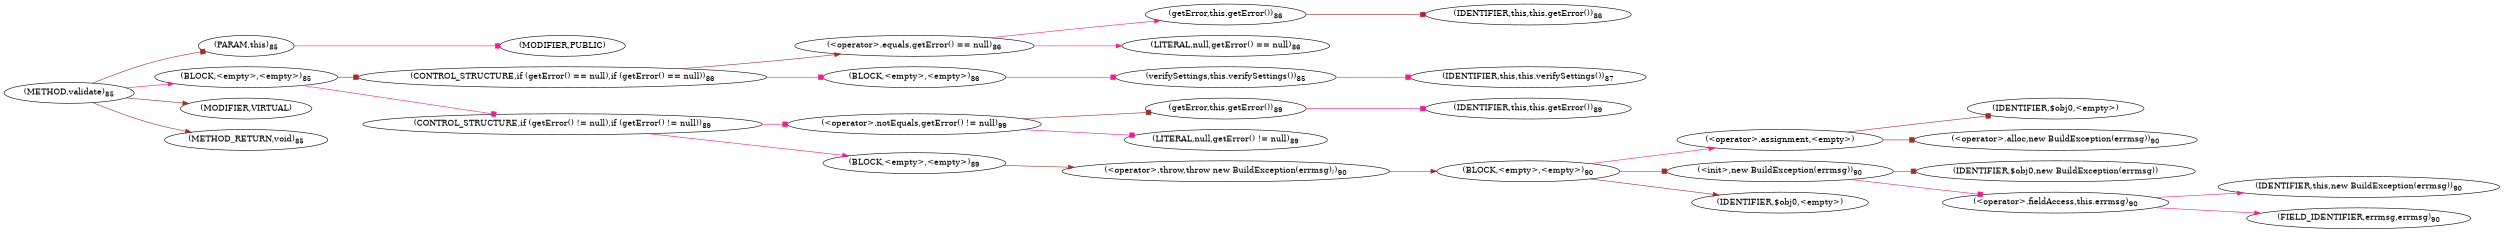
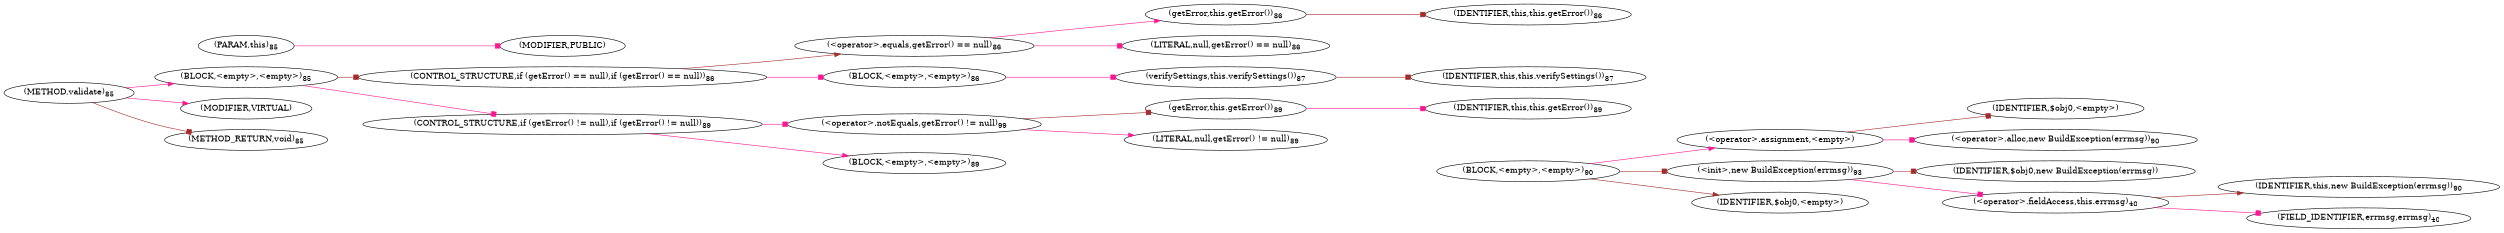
  digraph {
    rankdir=LR
    edge [arrowhead=box color=deeppink]
    n1 [label=<(METHOD,validate)<SUB>85</SUB>>]
    n2 [label=<(PARAM,this)<SUB>85</SUB>>]
    n3 [label=<(BLOCK,&lt;empty&gt;,&lt;empty&gt;)<SUB>85</SUB>>]
    n4 [label=<(MODIFIER,VIRTUAL)>]
    n5 [label=<(METHOD_RETURN,void)<SUB>85</SUB>>]
    n6 [label=<(MODIFIER,PUBLIC)>]
    n7 [label=<(CONTROL_STRUCTURE,if (getError() == null),if (getError() == null))<SUB>86</SUB>>]
    n8 [label=<(CONTROL_STRUCTURE,if (getError() != null),if (getError() != null))<SUB>89</SUB>>]
    n9 [label=<(&lt;operator&gt;.equals,getError() == null)<SUB>86</SUB>>]
    n10 [label=<(BLOCK,&lt;empty&gt;,&lt;empty&gt;)<SUB>86</SUB>>]
    n11 [label=<(&lt;operator&gt;.notEquals,getError() != null)<SUB>99</SUB>>]
    n12 [label=<(BLOCK,&lt;empty&gt;,&lt;empty&gt;)<SUB>89</SUB>>]
    n13 [label=<(getError,this.getError())<SUB>86</SUB>>]
    n14 [label=<(LITERAL,null,getError() == null)<SUB>86</SUB>>]
-   n15 [label=<(verifySettings,this.verifySettings())<SUB>85</SUB>>]
+   n15 [label=<(verifySettings,this.verifySettings())<SUB>87</SUB>>]
    n16 [label=<(IDENTIFIER,this,this.getError())<SUB>86</SUB>>]
    n17 [label=<(IDENTIFIER,this,this.verifySettings())<SUB>87</SUB>>]
    n18 [label=<(getError,this.getError())<SUB>89</SUB>>]
    n19 [label=<(LITERAL,null,getError() != null)<SUB>89</SUB>>]
-   n20 [label=<(&lt;operator&gt;.throw,throw new BuildException(errmsg);)<SUB>90</SUB>>]
    n21 [label=<(IDENTIFIER,this,this.getError())<SUB>89</SUB>>]
    n22 [label=<(BLOCK,&lt;empty&gt;,&lt;empty&gt;)<SUB>90</SUB>>]
    n23 [label=<(&lt;operator&gt;.assignment,&lt;empty&gt;)>]
-   n24 [label=<(&lt;init&gt;,new BuildException(errmsg))<SUB>90</SUB>>]
+   n24 [label=<(&lt;init&gt;,new BuildException(errmsg))<SUB>93</SUB>>]
    n25 [label=<(IDENTIFIER,$obj0,&lt;empty&gt;)>]
    n26 [label=<(IDENTIFIER,$obj0,&lt;empty&gt;)>]
    n27 [label=<(&lt;operator&gt;.alloc,new BuildException(errmsg))<SUB>90</SUB>>]
    n28 [label=<(IDENTIFIER,$obj0,new BuildException(errmsg))>]
-   n29 [label=<(&lt;operator&gt;.fieldAccess,this.errmsg)<SUB>90</SUB>>]
+   n29 [label=<(&lt;operator&gt;.fieldAccess,this.errmsg)<SUB>40</SUB>>]
    n30 [label=<(IDENTIFIER,this,new BuildException(errmsg))<SUB>90</SUB>>]
-   n31 [label=<(FIELD_IDENTIFIER,errmsg,errmsg)<SUB>90</SUB>>]
-   n1 -> n2 [color=brown]
+   n31 [label=<(FIELD_IDENTIFIER,errmsg,errmsg)<SUB>40</SUB>>]
    n1 -> n3 [arrowhead=normal]
-   n1 -> n4 [arrowhead=normal color=brown]
-   n1 -> n5 [arrowhead=normal color=brown]
+   n1 -> n4 [arrowhead=normal]
+   n1 -> n5 [color=brown]
    n2 -> n6
    n3 -> n7 [color=brown]
    n3 -> n8
    n7 -> n9 [arrowhead=normal color=brown]
    n7 -> n10
    n8 -> n11
    n8 -> n12 [arrowhead=normal]
    n9 -> n13 [arrowhead=normal]
-   n9 -> n14 [arrowhead=normal]
+   n9 -> n14
    n10 -> n15
    n11 -> n18 [color=brown]
-   n11 -> n19
-   n12 -> n20 [arrowhead=normal color=brown]
+   n11 -> n19 [arrowhead=normal]
    n13 -> n16 [color=brown]
-   n15 -> n17
+   n15 -> n17 [color=brown]
    n18 -> n21
-   n20 -> n22 [arrowhead=normal color=brown]
    n22 -> n23 [arrowhead=normal]
    n22 -> n24 [color=brown]
    n22 -> n25 [arrowhead=normal color=brown]
    n23 -> n26 [color=brown]
-   n23 -> n27 [color=brown]
+   n23 -> n27
    n24 -> n28 [color=brown]
    n24 -> n29
-   n29 -> n30 [arrowhead=normal]
-   n29 -> n31 [arrowhead=normal]
+   n29 -> n30 [arrowhead=normal color=brown]
+   n29 -> n31
  }
